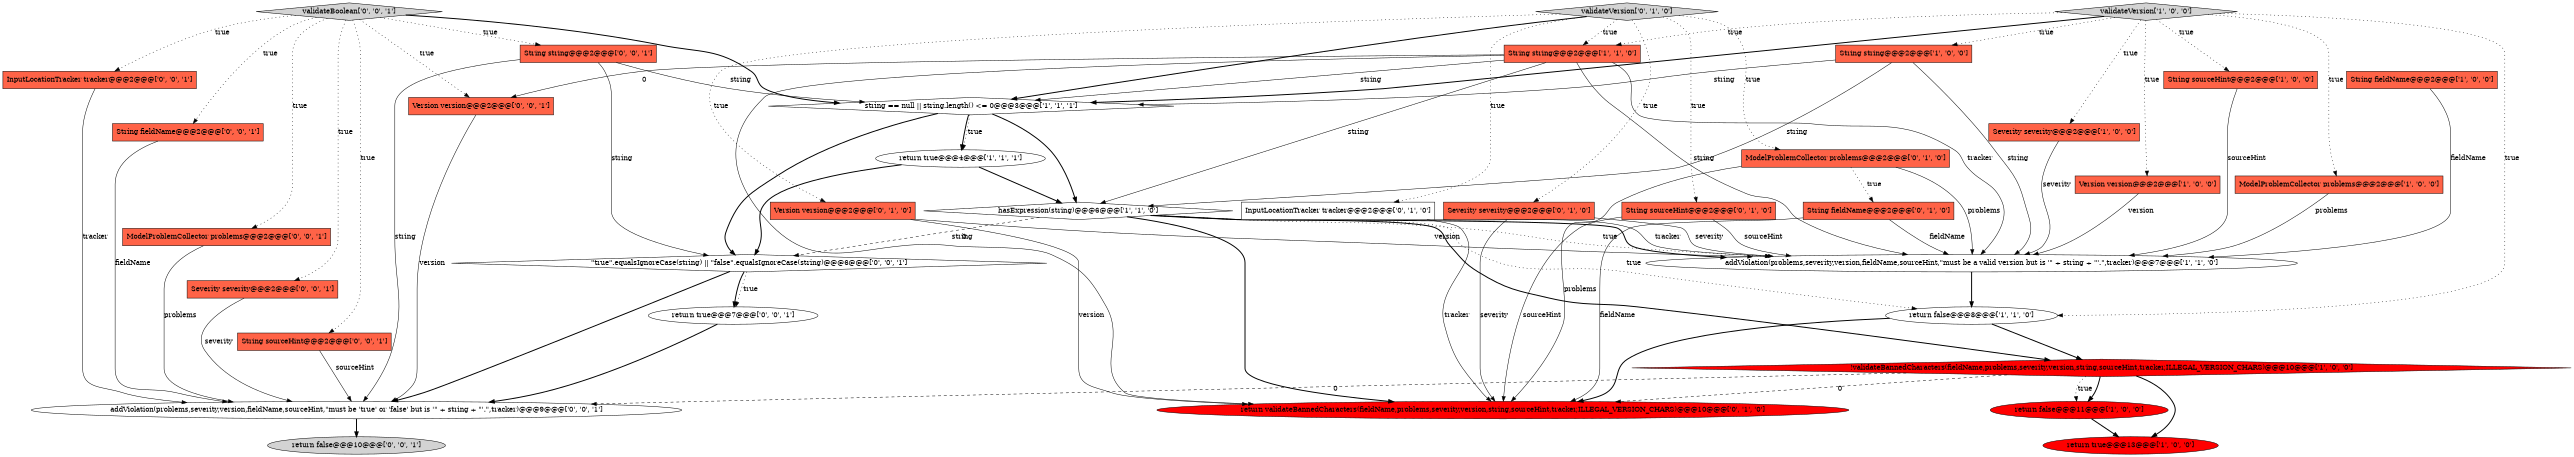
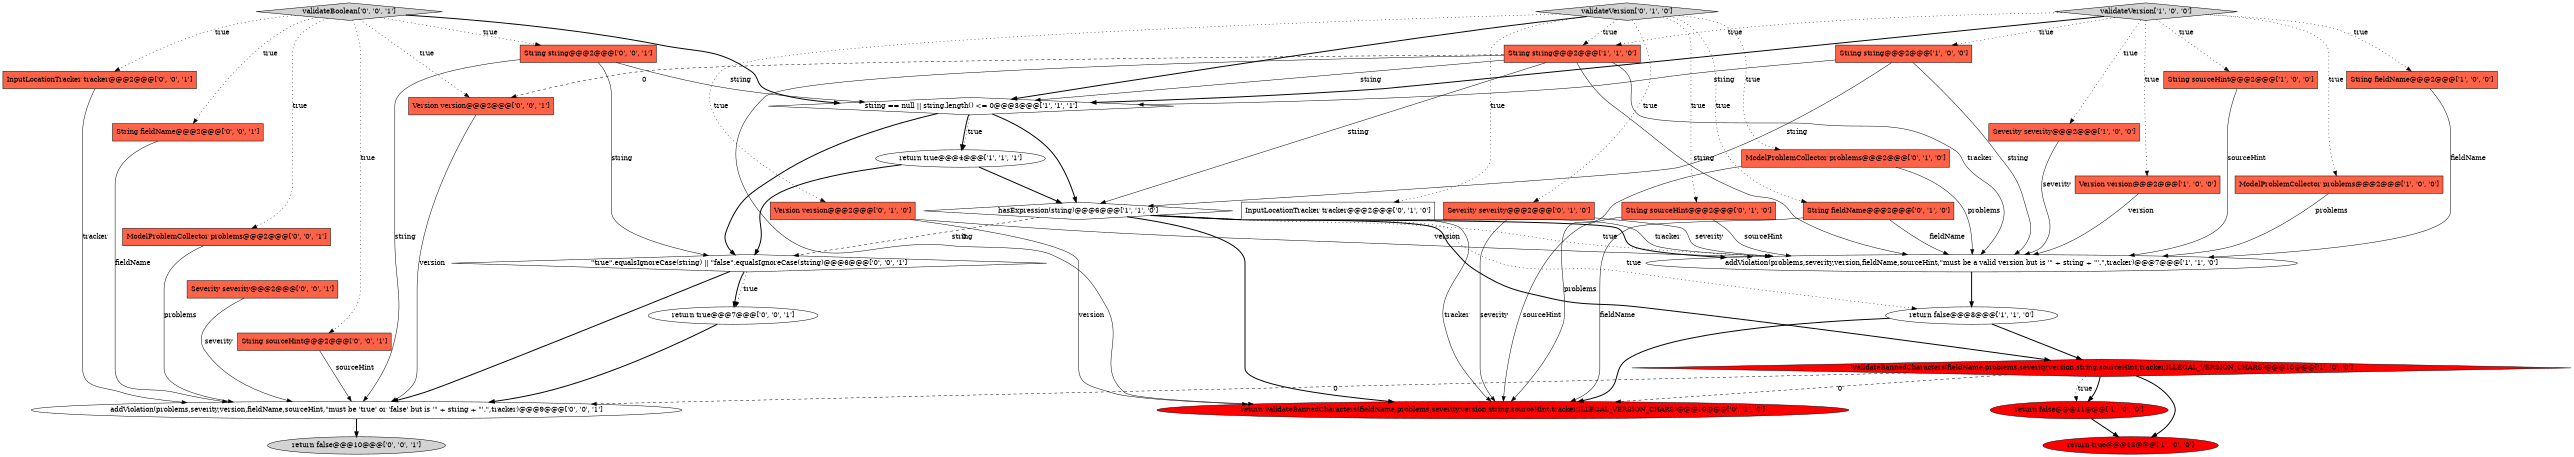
  digraph {
    node [fillcolor=tomato shape=box style=filled]
    edge [style=solid]
    n1 [label="Version version@@@2@@@['0', '0', '1']"]
    n2 [fillcolor=white label="addViolation(problems,severity,version,fieldName,sourceHint,\"must be 'true' or 'false' but is '\" + string + \"'.\",tracker)@@@9@@@['0', '0', '1']" shape=ellipse]
    n3 [fillcolor=lightgray label="return false@@@10@@@['0', '0', '1']" shape=ellipse]
    n4 [label="InputLocationTracker tracker@@@2@@@['0', '0', '1']"]
    n5 [fillcolor=red label="return true@@@13@@@['1', '0', '0']" shape=ellipse]
    n6 [label="ModelProblemCollector problems@@@2@@@['1', '0', '0']"]
    n7 [fillcolor=white label="addViolation(problems,severity,version,fieldName,sourceHint,\"must be a valid version but is '\" + string + \"'.\",tracker)@@@7@@@['1', '1', '0']" shape=ellipse]
    n8 [fillcolor=white label="return false@@@8@@@['1', '1', '0']" shape=ellipse]
    n9 [label="String fieldName@@@2@@@['0', '0', '1']"]
    n10 [label="String fieldName@@@2@@@['1', '0', '0']"]
    n11 [fillcolor=white label="return true@@@4@@@['1', '1', '1']" shape=ellipse]
    n12 [fillcolor=white label="\"true\".equalsIgnoreCase(string) || \"false\".equalsIgnoreCase(string)@@@6@@@['0', '0', '1']" shape=diamond]
    n13 [fillcolor=white label="hasExpression(string)@@@6@@@['1', '1', '0']" shape=diamond]
    n14 [fillcolor=white label="return true@@@7@@@['0', '0', '1']" shape=ellipse]
    n15 [fillcolor=red label="return validateBannedCharacters(fieldName,problems,severity,version,string,sourceHint,tracker,ILLEGAL_VERSION_CHARS)@@@10@@@['0', '1', '0']" shape=ellipse]
    n16 [fillcolor=red label="!validateBannedCharacters(fieldName,problems,severity,version,string,sourceHint,tracker,ILLEGAL_VERSION_CHARS)@@@10@@@['1', '0', '0']" shape=diamond]
    n17 [fillcolor=lightgray label="validateVersion['0', '1', '0']" shape=diamond]
    n18 [label="String string@@@2@@@['1', '1', '0']"]
    n19 [label="Severity severity@@@2@@@['0', '1', '0']"]
    n20 [label="String fieldName@@@2@@@['0', '1', '0']"]
    n21 [fillcolor=white label="string == null || string.length() <= 0@@@3@@@['1', '1', '1']" shape=diamond]
    n22 [fillcolor=white label="InputLocationTracker tracker@@@2@@@['0', '1', '0']"]
    n23 [label="ModelProblemCollector problems@@@2@@@['0', '1', '0']"]
    n24 [label="Version version@@@2@@@['0', '1', '0']"]
    n25 [label="String sourceHint@@@2@@@['0', '1', '0']"]
    n26 [label="Severity severity@@@2@@@['1', '0', '0']"]
    n27 [fillcolor=red label="return false@@@11@@@['1', '0', '0']" shape=ellipse]
    n28 [label="ModelProblemCollector problems@@@2@@@['0', '0', '1']"]
    n29 [label="Severity severity@@@2@@@['0', '0', '1']"]
    n30 [label="Version version@@@2@@@['1', '0', '0']"]
    n31 [fillcolor=lightgray label="validateBoolean['0', '0', '1']" shape=diamond]
    n32 [label="String string@@@2@@@['0', '0', '1']"]
    n33 [label="String sourceHint@@@2@@@['0', '0', '1']"]
    n34 [fillcolor=lightgray label="validateVersion['1', '0', '0']" shape=diamond]
    n35 [label="String string@@@2@@@['1', '0', '0']"]
    n36 [label="String sourceHint@@@2@@@['1', '0', '0']"]
    n1 -> n2 [label=version]
    n2 -> n3 [style=bold]
    n4 -> n2 [label=tracker]
    n6 -> n7 [label=problems]
    n7 -> n8 [style=bold]
    n8 -> n15 [style=bold]
    n8 -> n16 [style=bold]
    n9 -> n2 [label=fieldName]
    n10 -> n7 [label=fieldName]
    n11 -> n12 [style=bold]
    n11 -> n13 [style=bold]
    n12 -> n2 [style=bold]
    n12 -> n14 [style=bold]
    n12 -> n14 [label=true style=dotted]
    n13 -> n7 [label=true style=dotted]
    n13 -> n7 [style=bold]
    n13 -> n8 [label=true style=dotted]
    n13 -> n12 [label=0 style=dashed]
    n13 -> n15 [style=bold]
    n13 -> n16 [style=bold]
    n14 -> n2 [style=bold]
    n16 -> n2 [label=0 style=dashed]
    n16 -> n5 [style=bold]
    n16 -> n15 [label=0 style=dashed]
    n16 -> n27 [style=bold]
    n16 -> n27 [label=true style=dotted]
    n17 -> n18 [label=true style=dotted]
    n17 -> n19 [label=true style=dotted]
-   n23 -> n20 [label=true style=dotted]
+   n17 -> n20 [label=true style=dotted]
    n17 -> n21 [style=bold]
    n17 -> n22 [label=true style=dotted]
    n17 -> n23 [label=true style=dotted]
    n17 -> n24 [label=true style=dotted]
    n17 -> n25 [label=true style=dotted]
-   n18 -> n1 [label=0]
+   n18 -> n1 [label=0 style=dashed]
    n18 -> n7 [label=string]
    n18 -> n7 [label=tracker]
    n18 -> n13 [label=string]
    n18 -> n15 [label=string]
    n18 -> n21 [label=string]
    n19 -> n7 [label=severity]
    n19 -> n15 [label=severity]
    n20 -> n7 [label=fieldName]
    n20 -> n15 [label=fieldName]
    n21 -> n11 [style=bold]
    n21 -> n11 [label=true style=dotted]
    n21 -> n12 [style=bold]
    n21 -> n13 [style=bold]
    n22 -> n7 [label=tracker]
    n22 -> n15 [label=tracker]
    n23 -> n7 [label=problems]
    n23 -> n15 [label=problems]
    n24 -> n7 [label=version]
    n24 -> n15 [label=version]
    n25 -> n7 [label=sourceHint]
    n25 -> n15 [label=sourceHint]
    n26 -> n7 [label=severity]
    n27 -> n5 [style=bold]
    n28 -> n2 [label=problems]
    n29 -> n2 [label=severity]
    n30 -> n7 [label=version]
    n31 -> n1 [label=true style=dotted]
    n31 -> n4 [label=true style=dotted]
    n31 -> n9 [label=true style=dotted]
    n31 -> n21 [style=bold]
    n31 -> n28 [label=true style=dotted]
-   n31 -> n29 [label=true style=dotted]
    n31 -> n32 [label=true style=dotted]
    n31 -> n33 [label=true style=dotted]
    n32 -> n2 [label=string]
    n32 -> n12 [label=string]
    n32 -> n21 [label=string]
    n33 -> n2 [label=sourceHint]
    n34 -> n6 [label=true style=dotted]
-   n34 -> n8 [label=true style=dotted]
+   n34 -> n10 [label=true style=dotted]
    n34 -> n18 [label=true style=dotted]
    n34 -> n21 [style=bold]
    n34 -> n26 [label=true style=dotted]
    n34 -> n30 [label=true style=dotted]
    n34 -> n35 [label=true style=dotted]
    n34 -> n36 [label=true style=dotted]
    n35 -> n7 [label=string]
    n35 -> n13 [label=string]
    n35 -> n21 [label=string]
    n36 -> n7 [label=sourceHint]
  }
